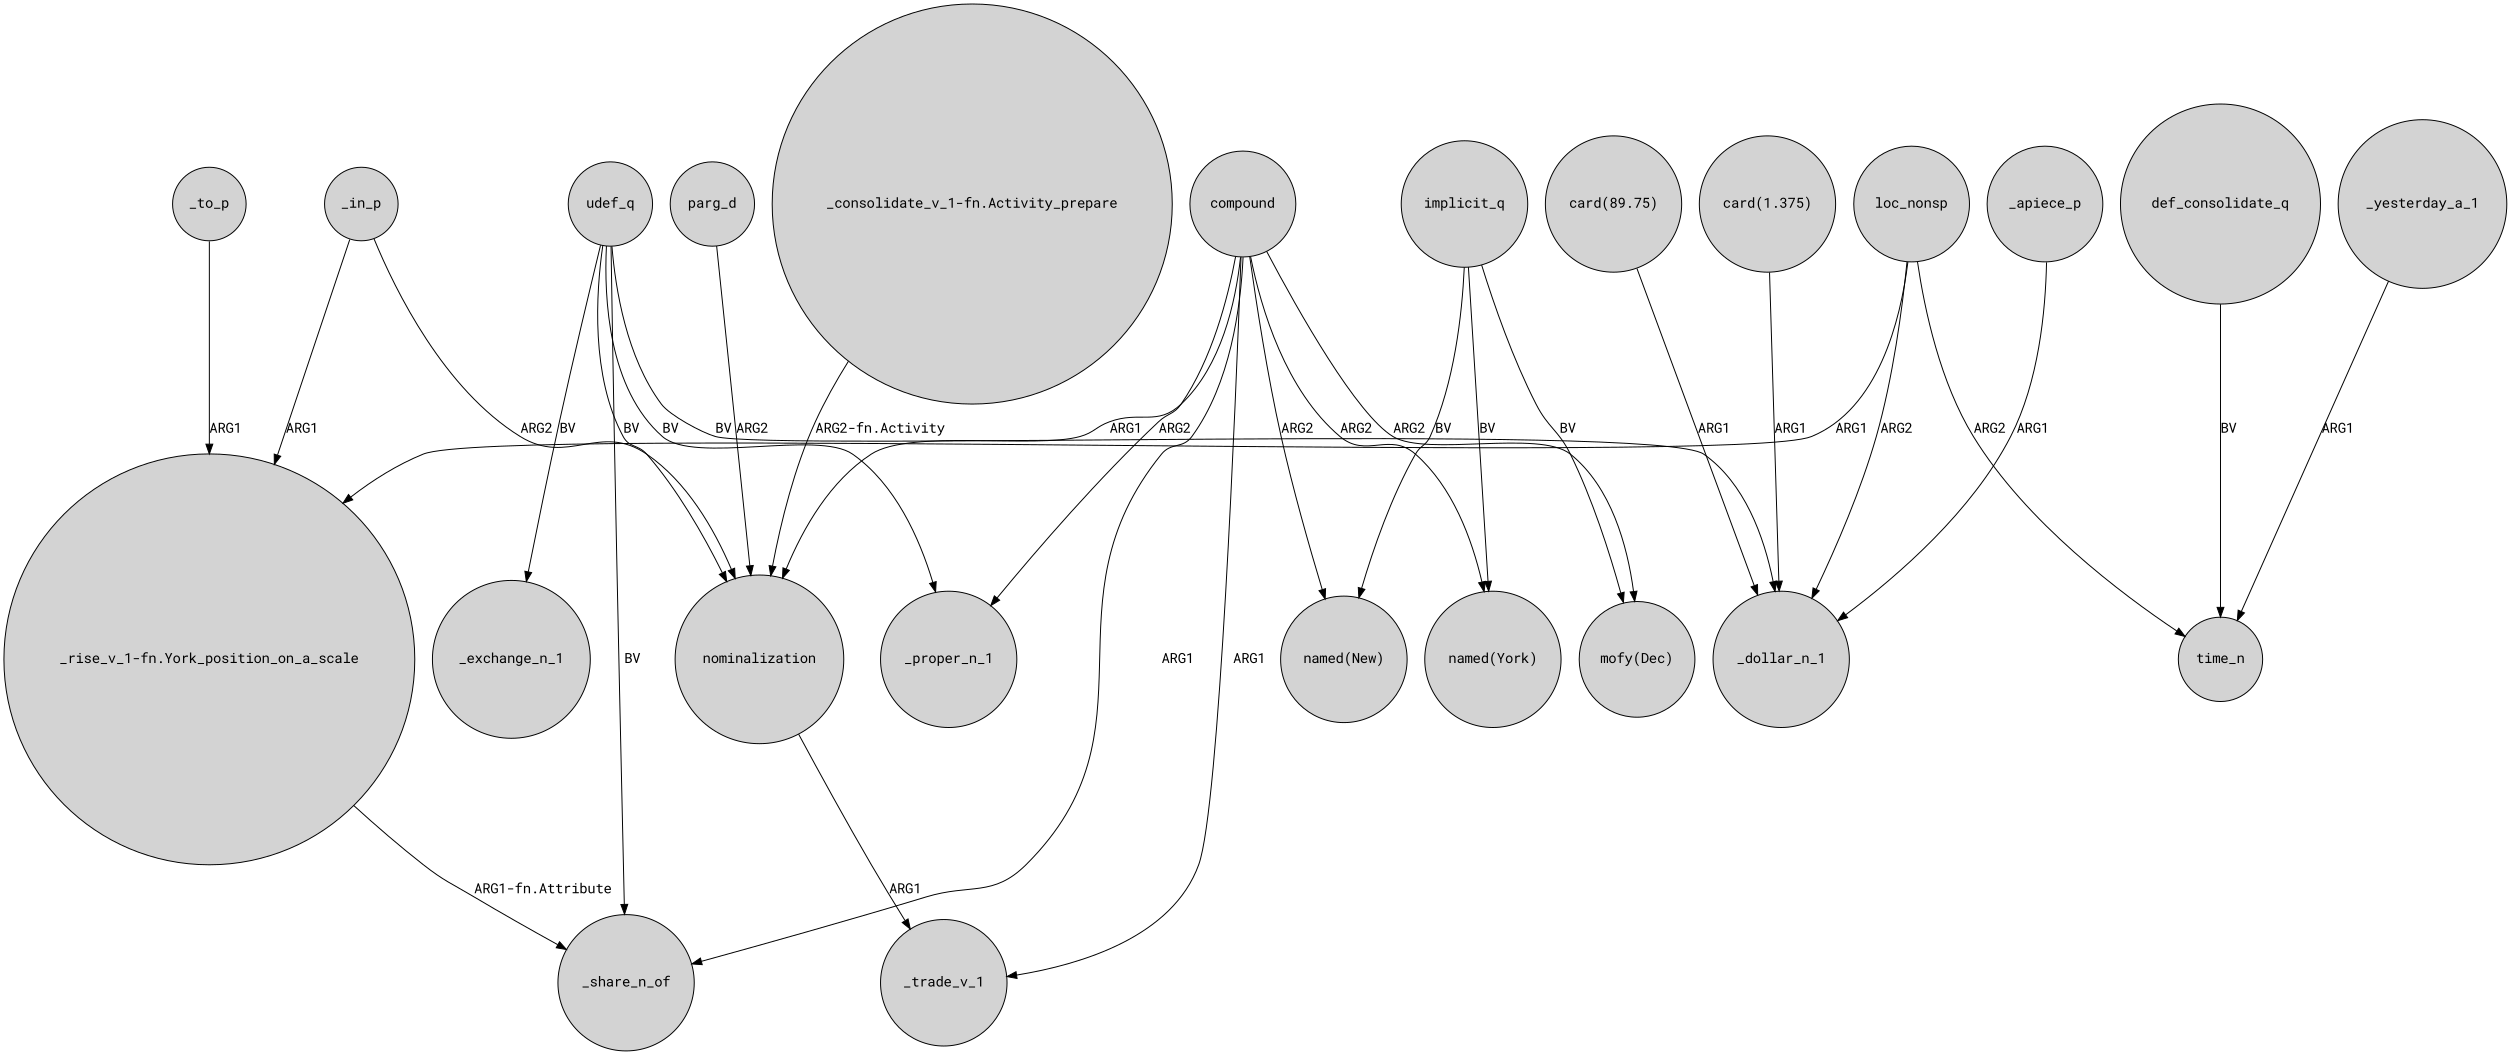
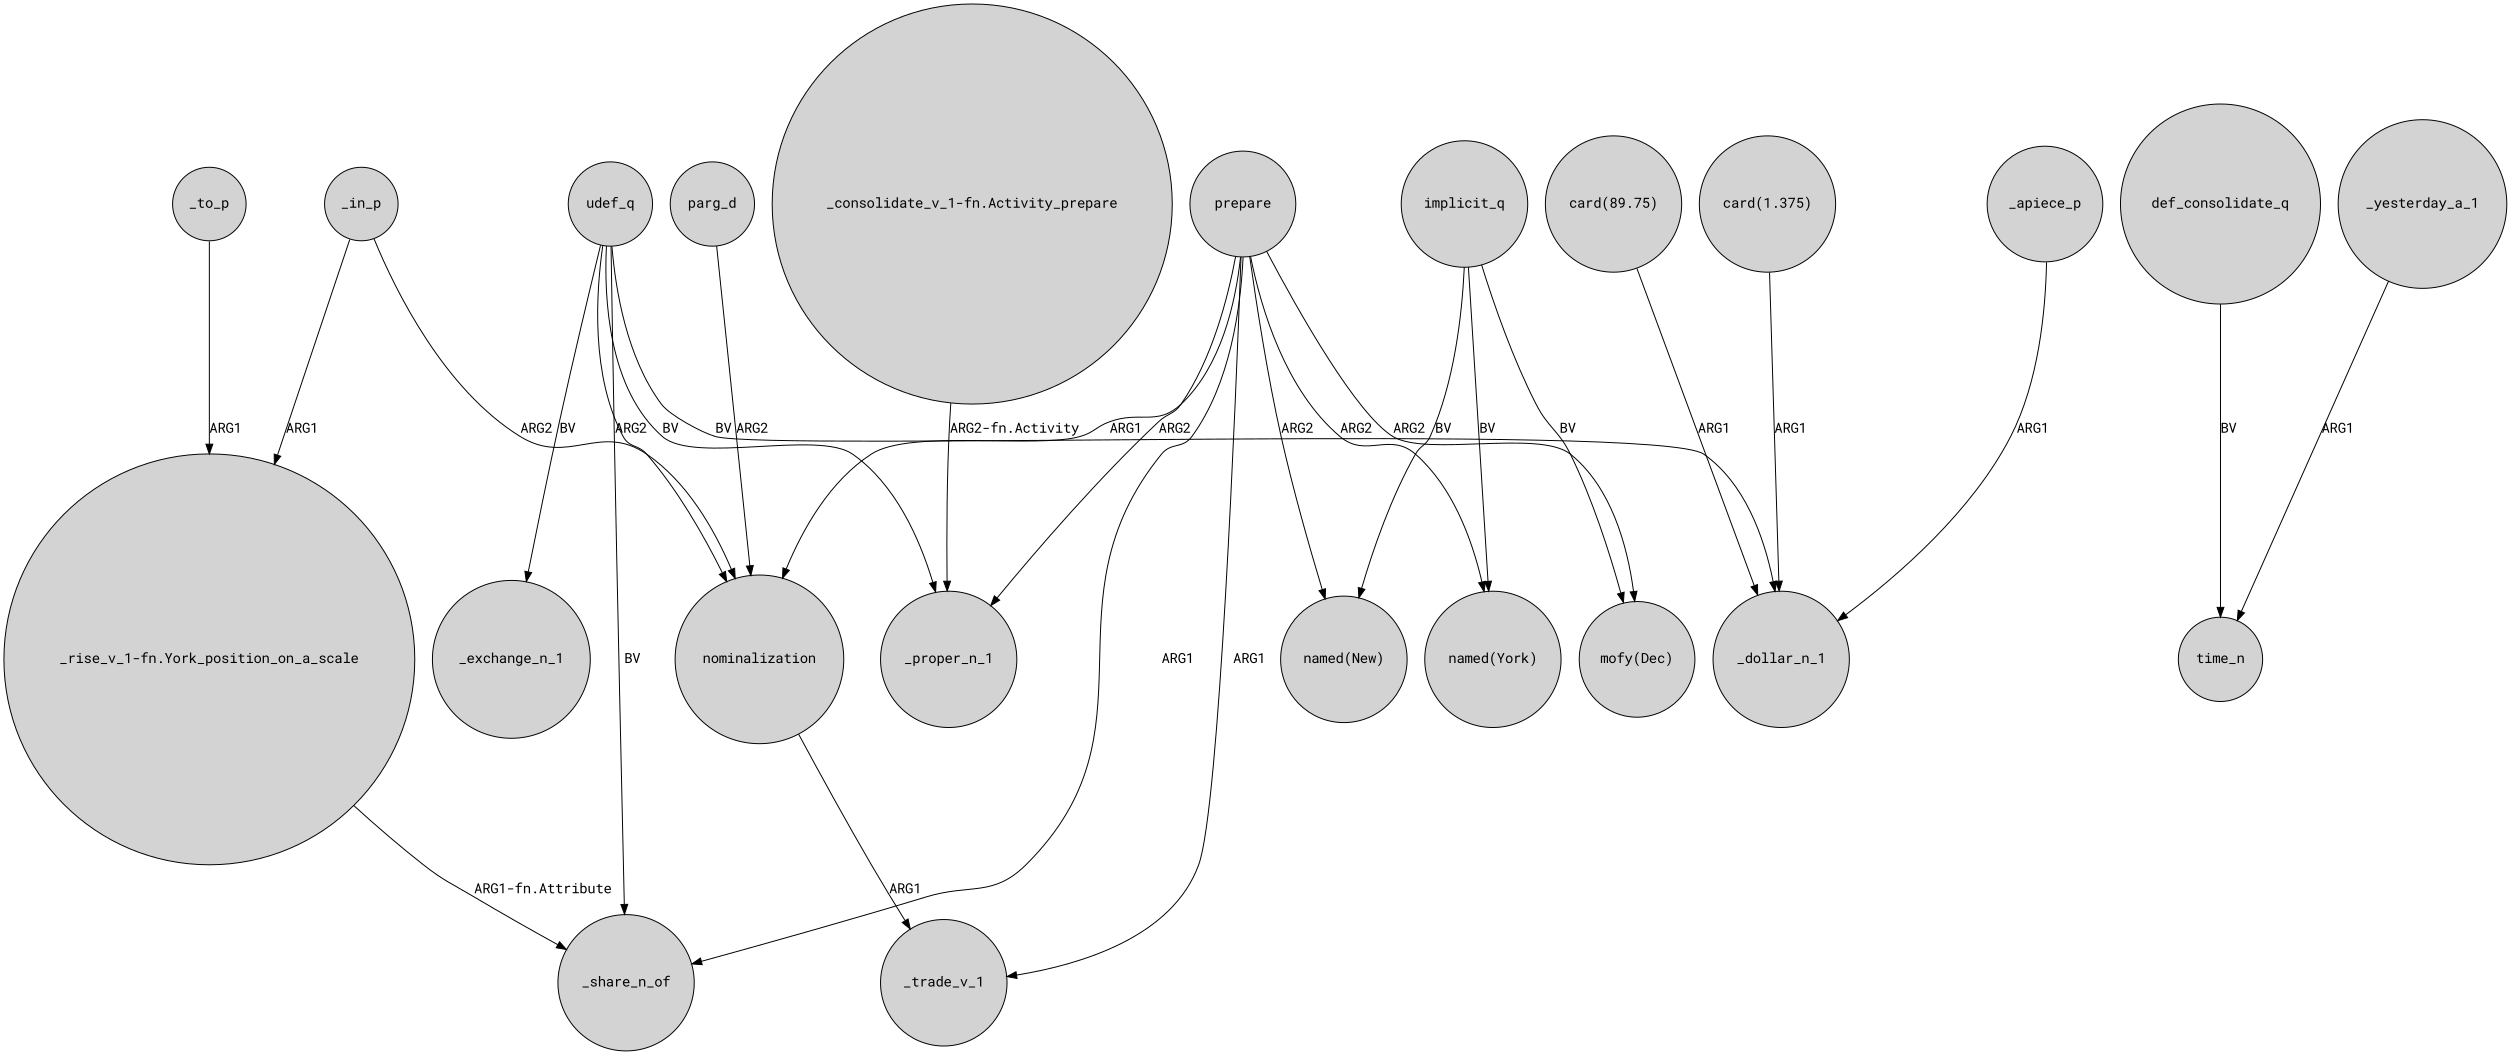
  digraph {
    fontname="Roboto Mono"
    node [fontname="Roboto Mono" shape=circle style=filled]
    edge [fontname="Roboto Mono"]
-   loc_nonsp
    _dollar_n_1
    n3 [label="_rise_v_1-fn.York_position_on_a_scale"]
    time_n
    _share_n_of
-   compound
+   compound [label=prepare]
    "named(New)"
    nominalization
    "mofy(Dec)"
    "named(York)"
    n11 [label=_proper_n_1]
    _trade_v_1
    _to_p
    n14 [label=implicit_q]
    udef_q
    _exchange_n_1
    _yesterday_a_1
    parg_d
    "_consolidate_v_1-fn.Activity_prepare"
    _apiece_p
    "card(89.75)"
    "card(1.375)"
    _in_p
    n24 [label=def_consolidate_q]
-   loc_nonsp -> _dollar_n_1 [label=ARG2]
-   loc_nonsp -> n3 [label=ARG1]
-   loc_nonsp -> time_n [label=ARG2]
    n3 -> _share_n_of [label="ARG1-fn.Attribute"]
    compound -> _share_n_of [label=ARG1]
    compound -> "named(New)" [label=ARG2]
    compound -> nominalization [label=ARG1]
    compound -> "mofy(Dec)" [label=ARG2]
    compound -> "named(York)" [label=ARG2]
    compound -> n11 [label=ARG2]
    compound -> _trade_v_1 [label=ARG1]
    nominalization -> _trade_v_1 [label=ARG1]
    _to_p -> n3 [label=ARG1]
    n14 -> "named(New)" [label=BV]
    n14 -> "mofy(Dec)" [label=BV]
    n14 -> "named(York)" [label=BV]
    udef_q -> _dollar_n_1 [label=BV]
    udef_q -> _share_n_of [label=BV]
-   udef_q -> nominalization [label=BV]
+   udef_q -> nominalization [label=ARG2]
    udef_q -> n11 [label=BV]
    udef_q -> _exchange_n_1 [label=BV]
    _yesterday_a_1 -> time_n [label=ARG1]
    parg_d -> nominalization [label=ARG2]
-   "_consolidate_v_1-fn.Activity_prepare" -> nominalization [label="ARG2-fn.Activity"]
+   "_consolidate_v_1-fn.Activity_prepare" -> n11 [label="ARG2-fn.Activity"]
    _apiece_p -> _dollar_n_1 [label=ARG1]
    "card(89.75)" -> _dollar_n_1 [label=ARG1]
    "card(1.375)" -> _dollar_n_1 [label=ARG1]
    _in_p -> n3 [label=ARG1]
    _in_p -> nominalization [label=ARG2]
    n24 -> time_n [label=BV]
  }
